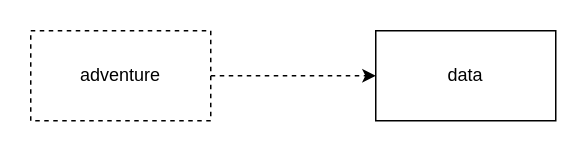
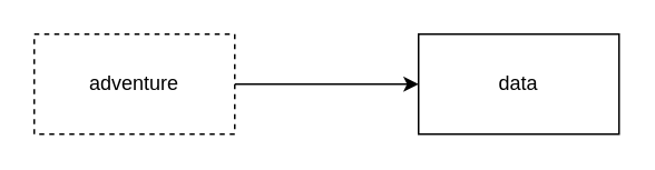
  <mxCell id="0" />
  <mxCell id="1" parent="0" />
- <mxCell id="2" style="edgeStyle=none;html=1;exitX=1;exitY=0.5;exitDx=0;exitDy=0;entryX=0;entryY=0.5;entryDx=0;entryDy=0;dashed=1;" edge="1" parent="1" source="3" target="4"><mxGeometry relative="1" as="geometry" /></mxCell>
+ <mxCell id="2" style="edgeStyle=none;html=1;exitX=1;exitY=0.5;exitDx=0;exitDy=0;entryX=0;entryY=0.5;entryDx=0;entryDy=0;" edge="1" parent="1" source="3" target="4"><mxGeometry relative="1" as="geometry" /></mxCell>
  <mxCell id="3" value="adventure" style="whiteSpace=wrap;html=1;dashed=1;" vertex="1" parent="1"><mxGeometry x="20" y="20" width="120" height="60" as="geometry" /></mxCell>
  <mxCell id="4" value="data" style="whiteSpace=wrap;html=1;" vertex="1" parent="1"><mxGeometry x="250" y="20" width="120" height="60" as="geometry" /></mxCell>
